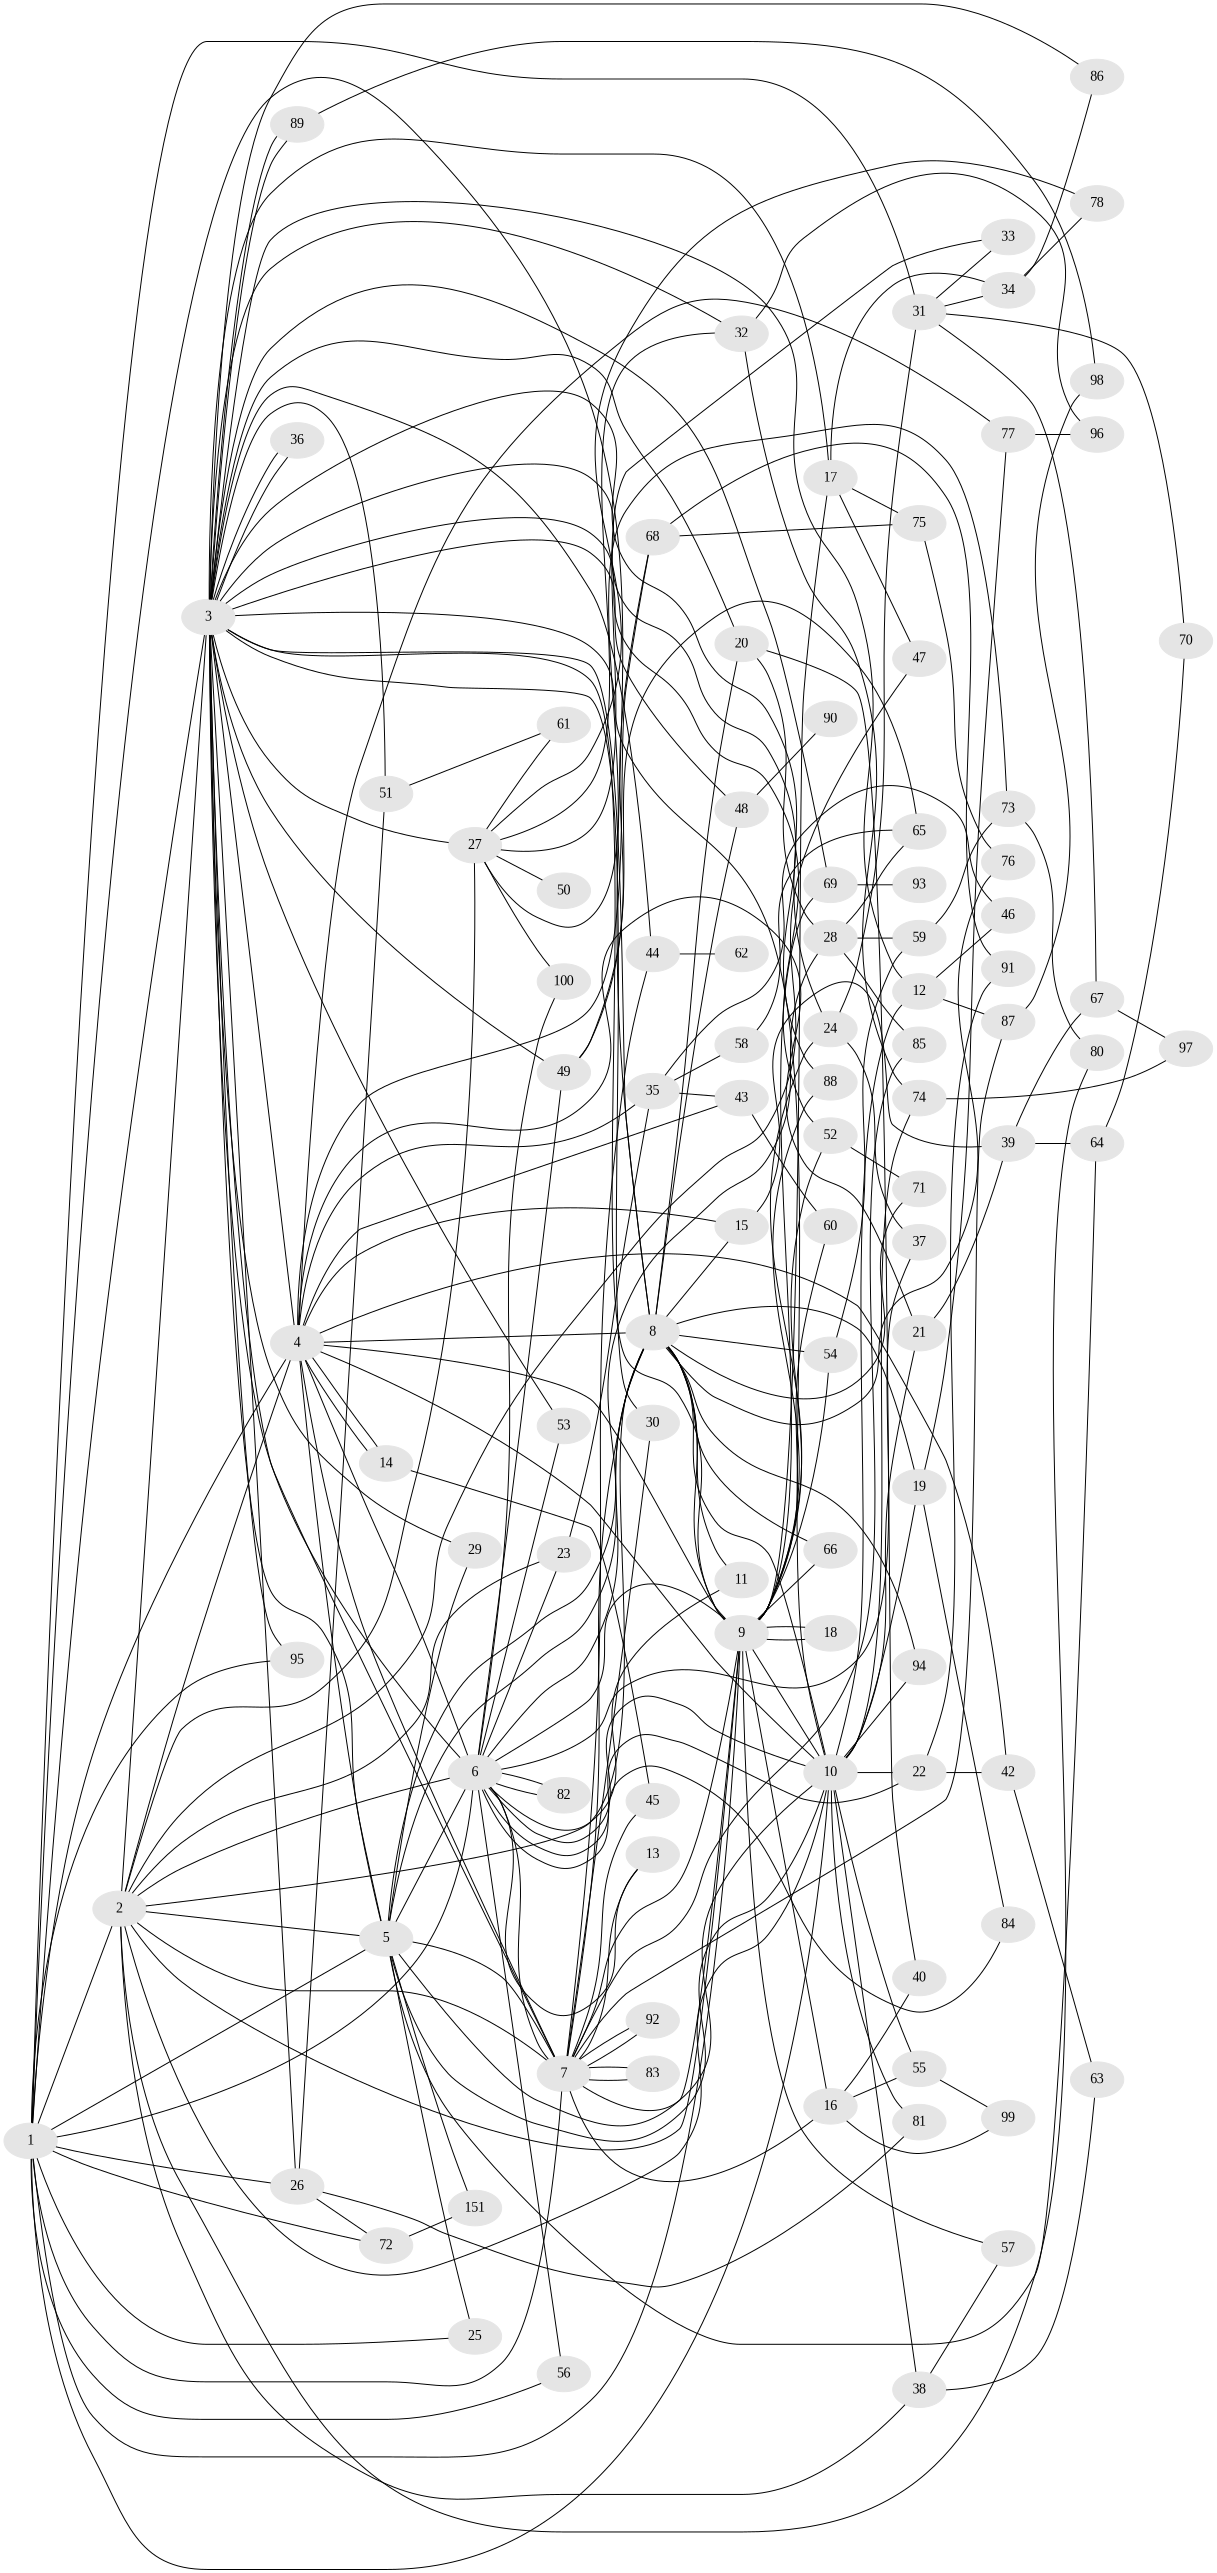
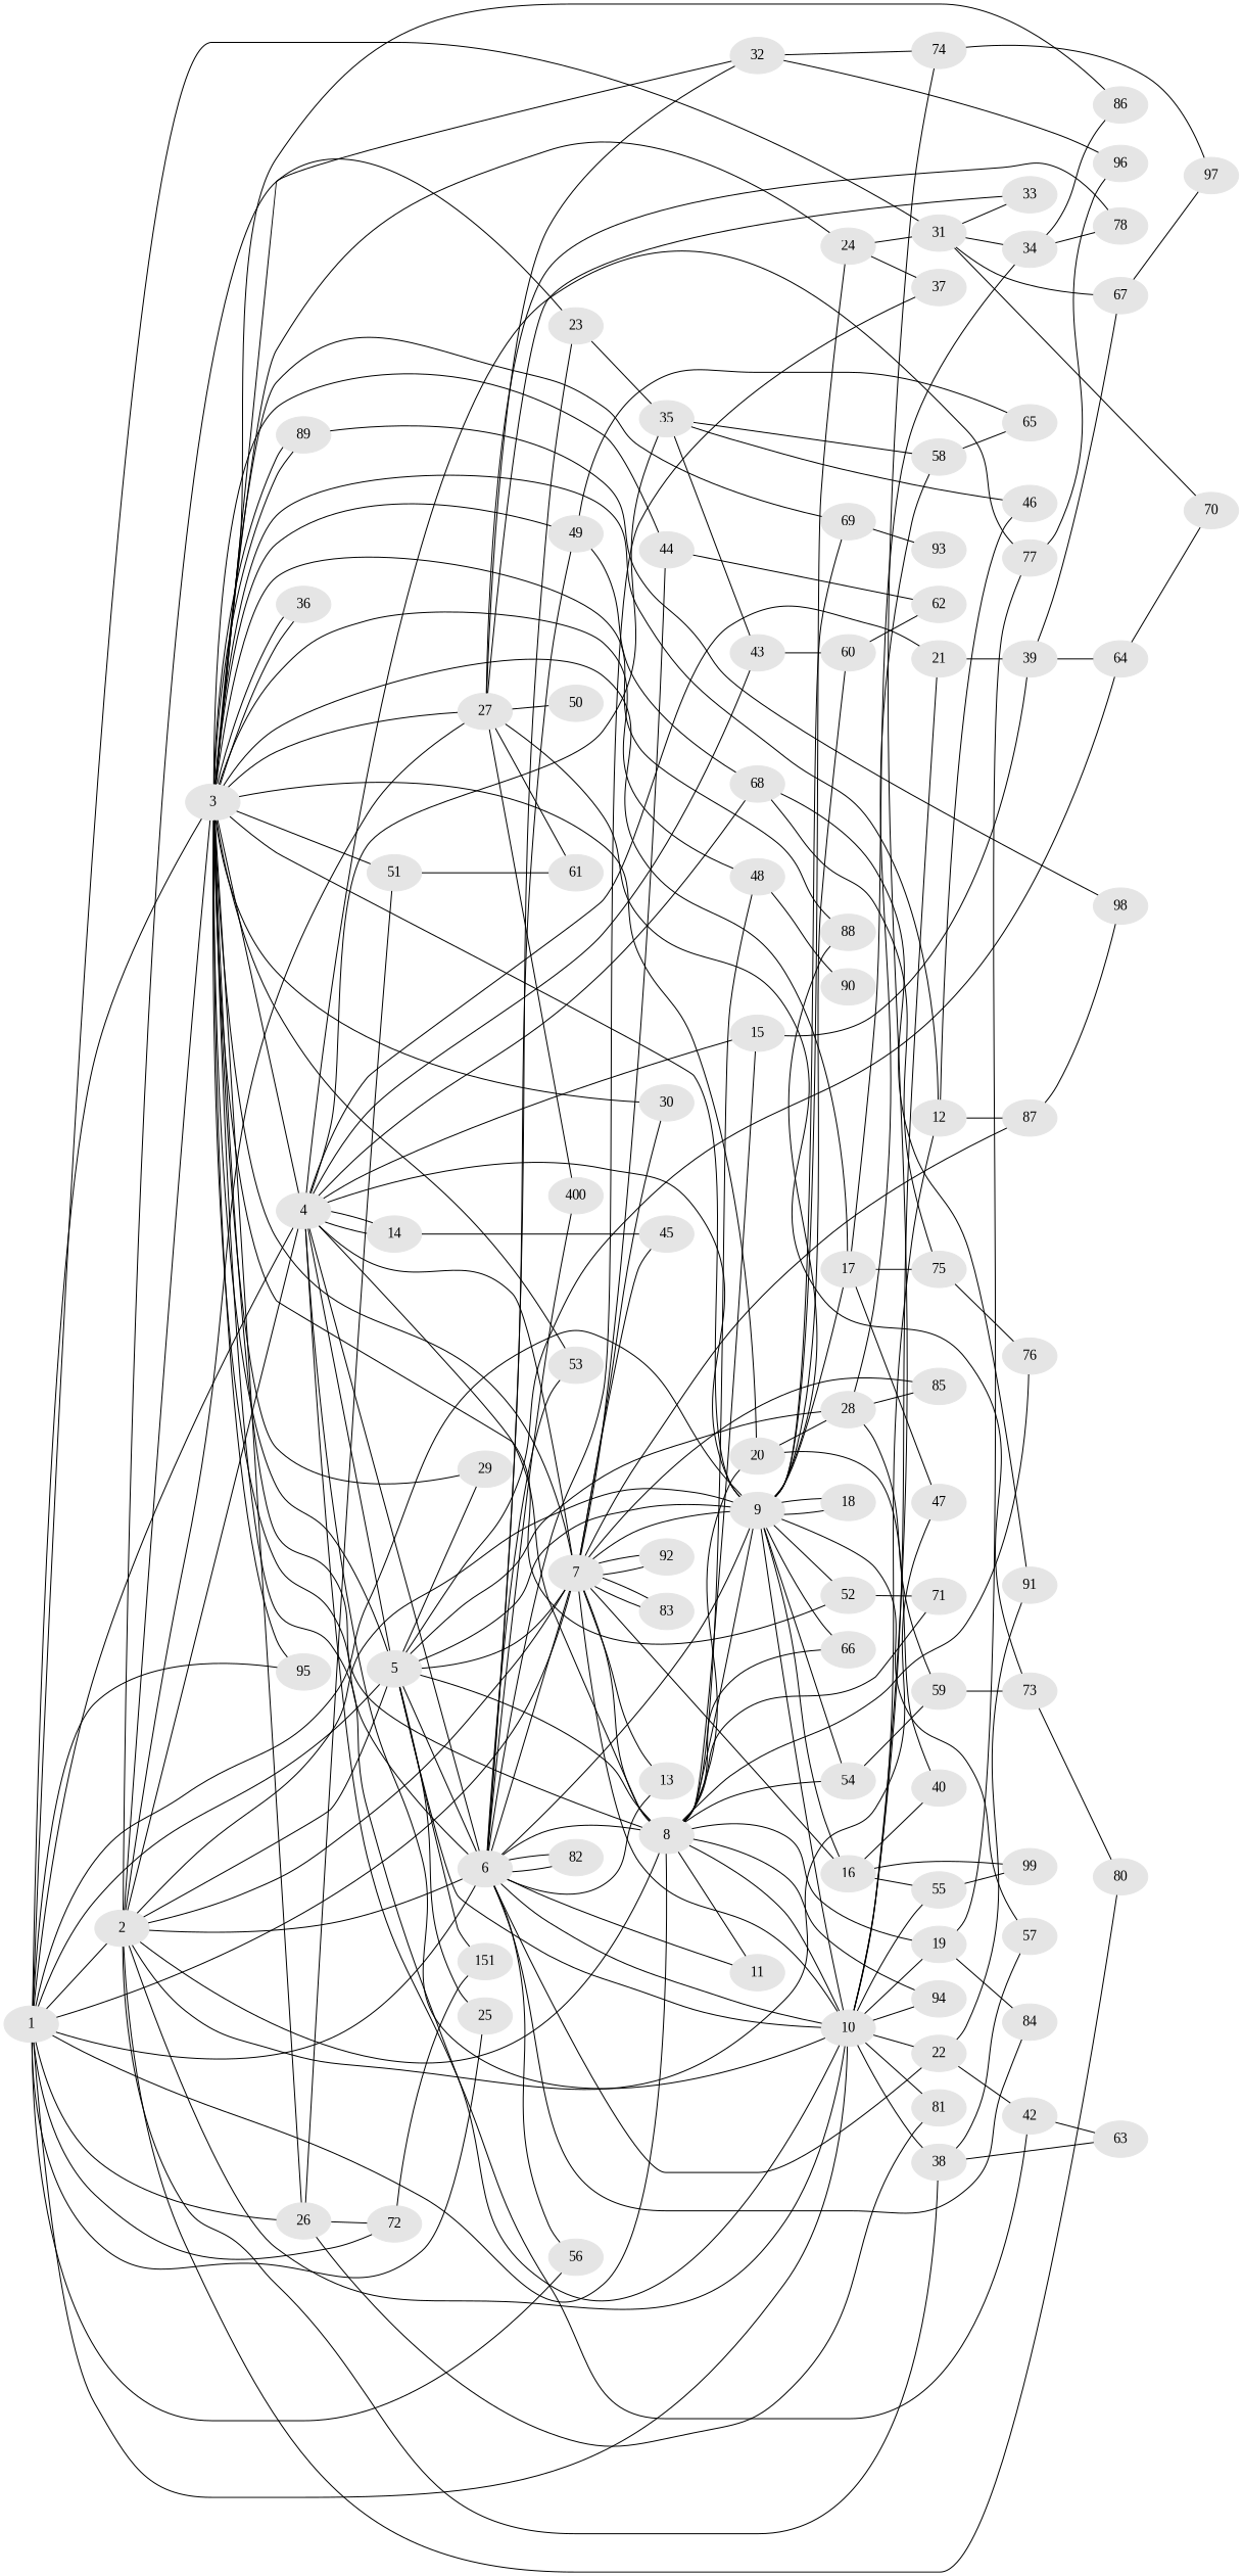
  graph {
    fontname="Liberation Serif"
    rankdir=LR
    node [color=gray90 fontname="Liberation Serif" style=filled]
    edge [fontname="Liberation Serif"]
    1
    2
    3
    4
    5
    6
    7
    8
    9
    10
    25
    26
    31
    56
    72
    95
    23
    27
    38
    47
    80
    12
    17
    20
    24
    29
    30
    32
    36
    44
    48
    49
    51
    52
    53
    69
    86
    88
    89
    14
    15
    21
    35
    42
    43
    68
    77
    28
    64
    n50 [label=151]
    11
    13
    22
    37
    82
    84
-   100
+   100 [label=400]
    16
    45
    83
    85
    87
    92
    19
    54
    66
    71
    76
    94
    18
    57
    60
    55
    74
    81
    34
    33
    67
    70
    50
    61
    73
    78
    63
    46
    75
    40
    96
    62
    90
    65
    93
    98
    39
    58
    91
    59
    99
    97
    1 -- 2
    1 -- 3
    1 -- 4
    1 -- 5
    1 -- 6
    1 -- 7
    1 -- 8
    1 -- 9
    1 -- 10
    1 -- 25
    1 -- 26
    1 -- 31
    1 -- 56
    1 -- 72
    1 -- 95
    2 -- 3
    2 -- 4
    2 -- 5
    2 -- 6
    2 -- 7
    2 -- 8
    2 -- 9
    2 -- 10
    2 -- 23
    2 -- 27
    2 -- 38
    2 -- 47
    2 -- 80
    3 -- 4
    3 -- 5
    3 -- 6
    3 -- 7
    3 -- 8
    3 -- 9
    3 -- 10
    3 -- 26
    3 -- 95
    3 -- 27
    3 -- 12
    3 -- 17
    3 -- 20
    3 -- 24
    3 -- 29
    3 -- 30
    3 -- 32
    3 -- 36
    3 -- 36
    3 -- 44
    3 -- 48
    3 -- 49
    3 -- 51
    3 -- 52
    3 -- 53
    3 -- 69
    3 -- 86
    3 -- 88
    3 -- 89
    3 -- 89
    4 -- 5
    4 -- 6
    4 -- 7
    4 -- 8
    4 -- 9
    4 -- 10
    4 -- 14
    4 -- 14
    4 -- 15
    4 -- 21
    4 -- 35
    4 -- 42
    4 -- 43
    4 -- 68
    4 -- 77
    5 -- 6
    5 -- 7
    5 -- 8
    5 -- 9
    5 -- 10
    5 -- 25
    5 -- 29
    5 -- 28
    5 -- 64
    5 -- n50
    6 -- 7
    6 -- 8
    6 -- 9
    6 -- 10
    6 -- 56
    6 -- 23
    6 -- 49
    6 -- 53
    6 -- 11
    6 -- 13
    6 -- 22
    6 -- 37
    6 -- 82
    6 -- 82
    6 -- 84
    6 -- 100
    7 -- 8
    7 -- 9
    7 -- 10
    7 -- 30
    7 -- 44
    7 -- 13
    7 -- 16
    7 -- 45
    7 -- 83
    7 -- 83
    7 -- 85
    7 -- 87
    7 -- 92
    7 -- 92
    8 -- 9
    8 -- 10
    8 -- 20
    8 -- 48
    8 -- 15
    8 -- 11
    8 -- 19
    8 -- 54
    8 -- 66
    8 -- 71
    8 -- 76
    8 -- 94
    9 -- 10
    9 -- 17
    9 -- 24
    9 -- 52
    9 -- 69
    9 -- 88
    9 -- 16
    9 -- 54
    9 -- 66
    9 -- 18
    9 -- 18
    9 -- 57
    9 -- 60
    10 -- 38
    10 -- 12
    10 -- 21
    10 -- 22
    10 -- 19
    10 -- 94
    10 -- 55
    10 -- 74
    10 -- 81
    26 -- 72
    26 -- 51
    26 -- 81
    31 -- 34
    31 -- 33
    31 -- 67
    31 -- 70
    72 -- n50
    23 -- 35
    27 -- 32
    27 -- 100
    27 -- 33
    27 -- 50
    27 -- 61
    27 -- 73
    27 -- 78
    38 -- 57
    38 -- 63
    12 -- 87
    12 -- 46
    17 -- 47
    17 -- 34
    17 -- 75
    20 -- 28
    20 -- 40
    24 -- 31
    24 -- 37
    32 -- 74
    32 -- 96
    44 -- 62
    48 -- 90
    49 -- 68
    49 -- 65
    51 -- 61
    52 -- 71
    69 -- 93
    89 -- 98
    14 -- 45
    15 -- 39
    21 -- 39
    35 -- 43
    35 -- 46
    35 -- 58
    42 -- 63
    43 -- 60
    68 -- 75
    68 -- 91
    77 -- 96
    28 -- 85
-   28 -- 65
+   28 -- 58
    28 -- 59
    64 -- 70
    22 -- 42
    22 -- 91
    16 -- 55
    16 -- 40
    16 -- 99
    87 -- 98
    19 -- 77
    19 -- 84
    54 -- 59
+   60 -- 62
    55 -- 99
    74 -- 97
    34 -- 86
    34 -- 78
    67 -- 97
    73 -- 80
    75 -- 76
    39 -- 64
    39 -- 67
    58 -- 65
    59 -- 73
  }
